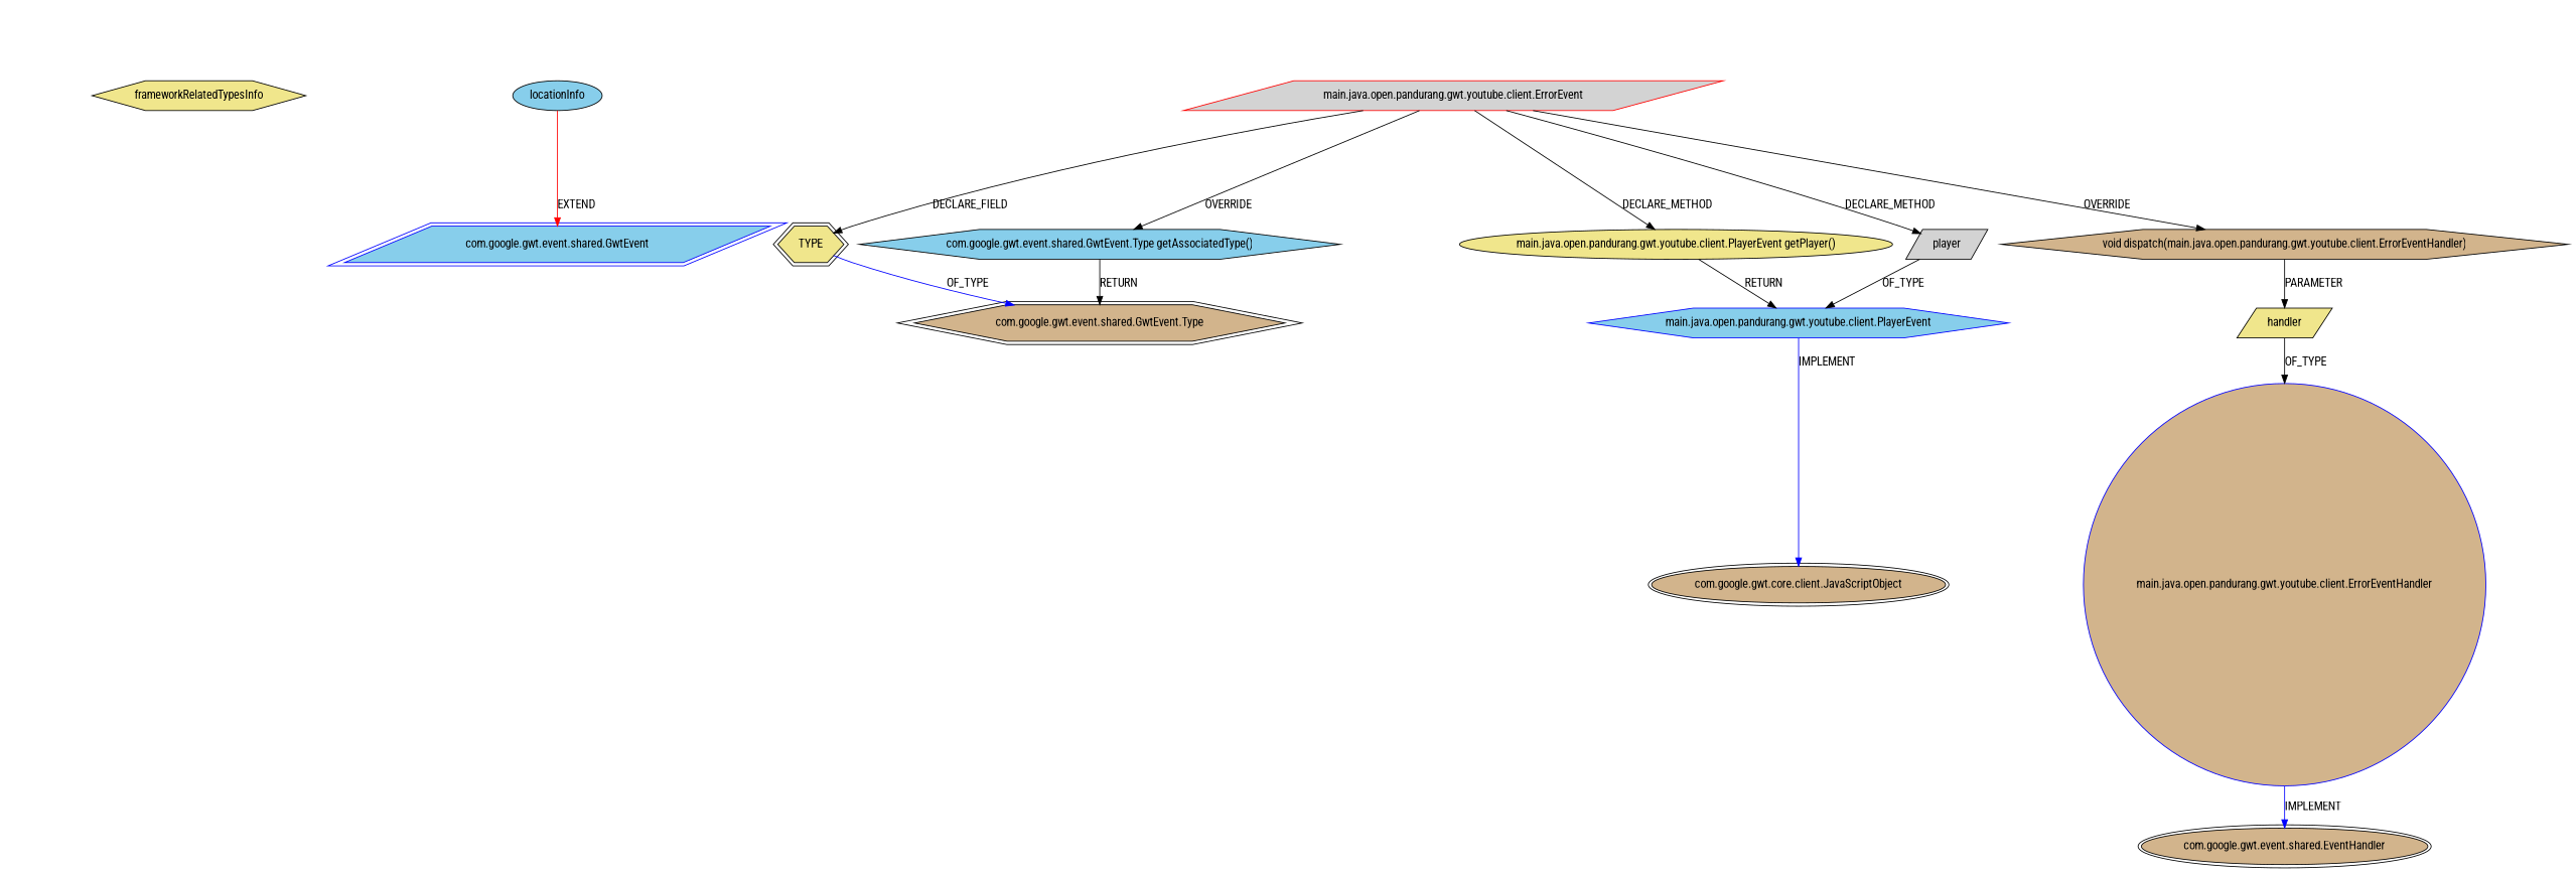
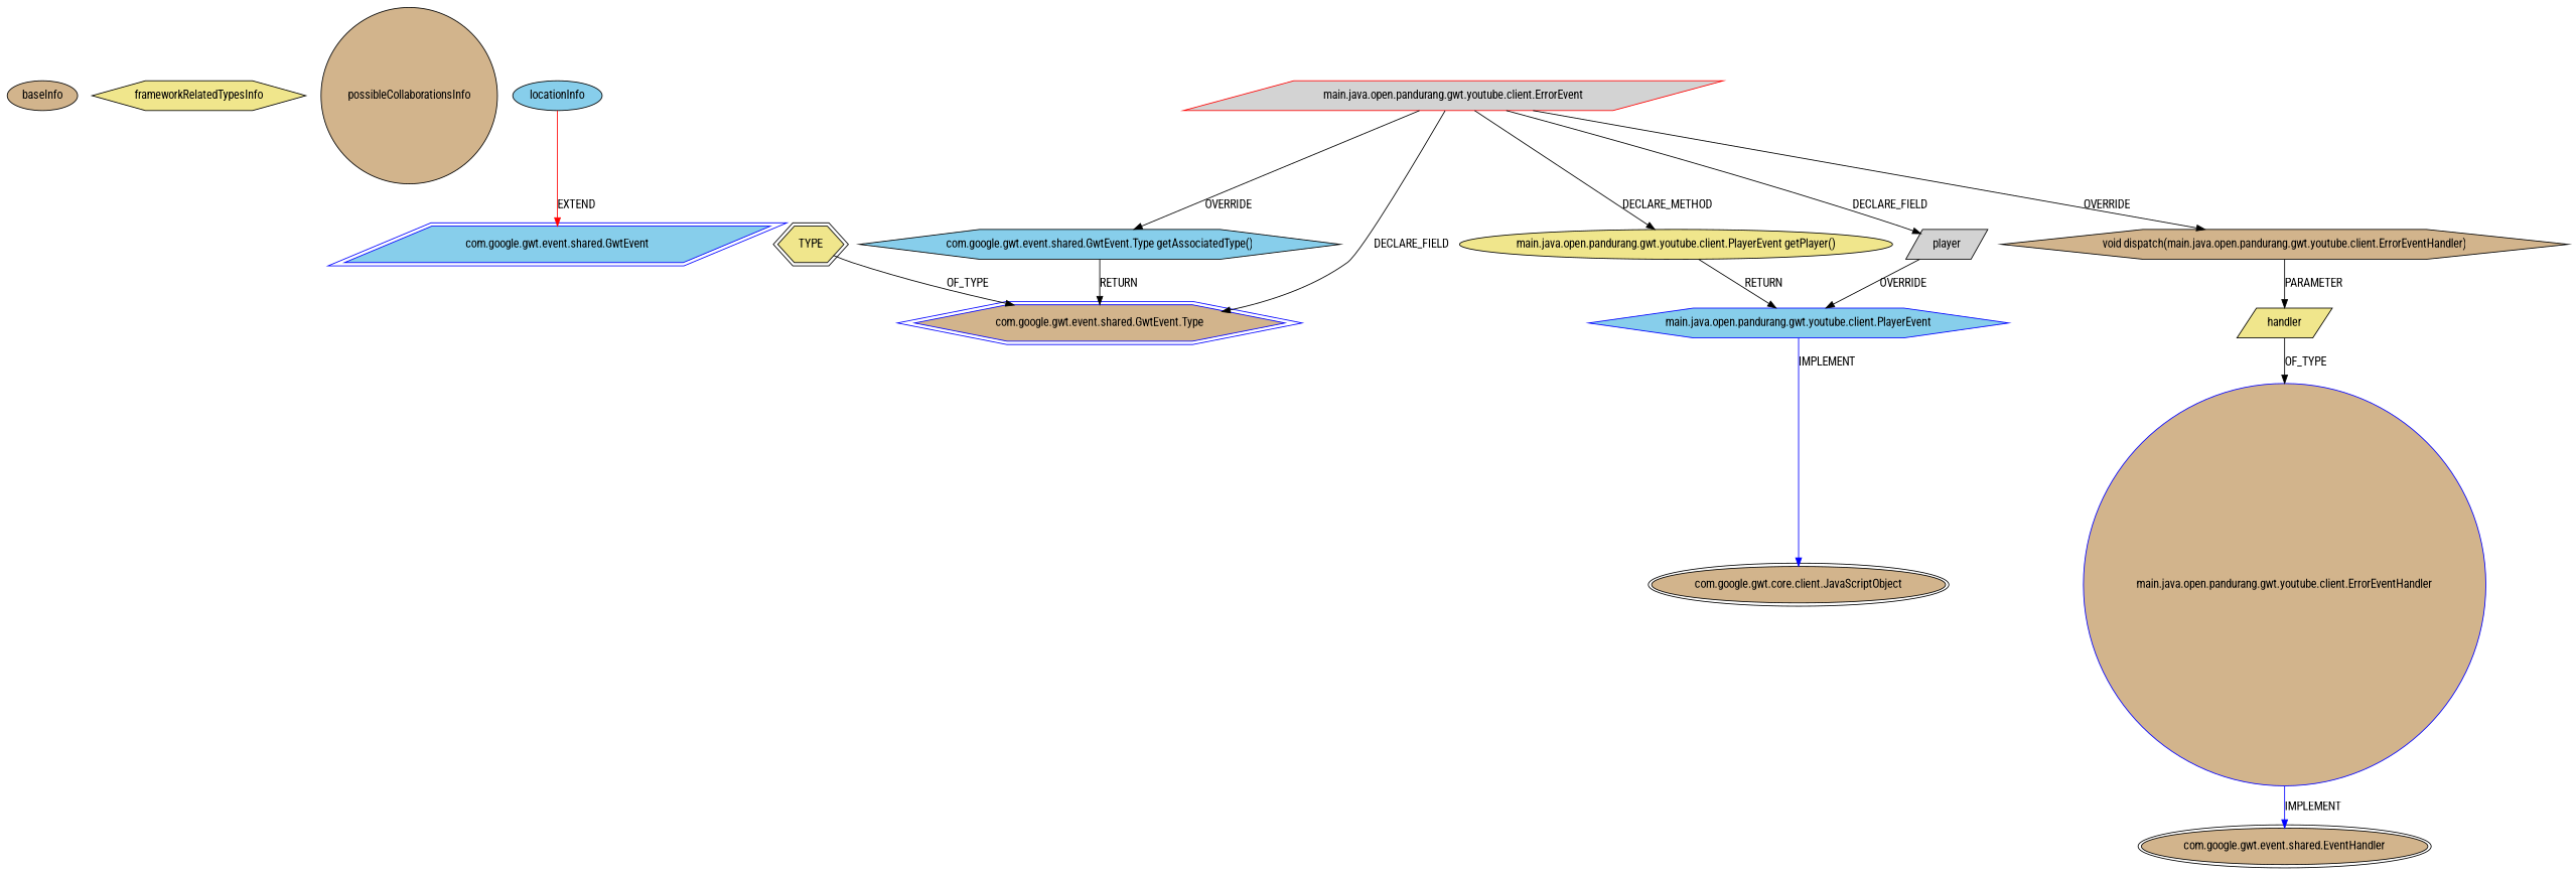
  digraph {
    fontname="Roboto Condensed"
    node [fillcolor=tan fontname="Roboto Condensed" shape=hexagon style=filled isFrameworkType=false]
    edge [fontname="Roboto Condensed"]
+   baseInfo [category=extension_graph graphId=4256 isAnonymous=false possibleRelation=true shape=ellipse isFrameworkType=""]
    frameworkRelatedTypesInfo [0="com.google.gwt.event.shared.GwtEvent" fillcolor=khaki isFrameworkType=""]
+   possibleCollaborationsInfo [0="4256~CLIENT_METHOD_DECLARATION-RETURN_TYPE-FIELD_DECLARATION-~com.google.gwt.event.shared.GwtEvent ~com.google.gwt.core.client.JavaScriptObject ~false~false" 1="4256~OVERRIDING_METHOD_DECLARATION-PARAMETER_DECLARATION-~com.google.gwt.event.shared.GwtEvent ~com.google.gwt.event.shared.EventHandler ~false~false" shape=circle isFrameworkType=""]
    locationInfo [contextSignature=ErrorEvent filePath="/pandurangpatil-gwt-youtube/gwt-youtube-master/gwt-youtube-player/src/main/java/open/pandurang/gwt/youtube/client/ErrorEvent.java" fillcolor=skyblue graphId=4256 projectName="pandurangpatil-gwt-youtube" shape=ellipse isFrameworkType=""]
    n5 [color=blue fillcolor=skyblue isFrameworkType=true label="com.google.gwt.event.shared.GwtEvent" peripheries=2 shape=parallelogram vertexType=FRAMEWORK_CLASS_TYPE]
    n6 [color=red fillcolor=lightgrey label="main.java.open.pandurang.gwt.youtube.client.ErrorEvent" shape=parallelogram vertexType=ROOT_CLIENT_CLASS_DECLARATION]
    n7 [fillcolor=khaki isFrameworkType=true label=TYPE peripheries=2 vertexType=FIELD_DECLARATION]
    n8 [fillcolor=lightgrey label=player shape=parallelogram vertexType=FIELD_DECLARATION]
    n9 [fillcolor=skyblue label="com.google.gwt.event.shared.GwtEvent.Type getAssociatedType()" vertexType=OVERRIDING_METHOD_DECLARATION]
    n10 [label="void dispatch(main.java.open.pandurang.gwt.youtube.client.ErrorEventHandler)" vertexType=OVERRIDING_METHOD_DECLARATION]
    n11 [fillcolor=khaki label="main.java.open.pandurang.gwt.youtube.client.PlayerEvent getPlayer()" shape=ellipse vertexType=CLIENT_METHOD_DECLARATION]
-   n12 [isFrameworkType=true label="com.google.gwt.event.shared.GwtEvent.Type" peripheries=2 vertexType=FRAMEWORK_CLASS_TYPE]
+   n12 [isFrameworkType=true label="com.google.gwt.event.shared.GwtEvent.Type" peripheries=2 vertexType=FRAMEWORK_CLASS_TYPE color=blue]
    n13 [color=blue fillcolor=skyblue label="main.java.open.pandurang.gwt.youtube.client.PlayerEvent" vertexType=REFERENCE_CLIENT_CLASS_DECLARATION]
    n14 [fillcolor=khaki label=handler shape=parallelogram vertexType=PARAMETER_DECLARATION]
    n15 [isFrameworkType=true label="com.google.gwt.core.client.JavaScriptObject" peripheries=2 shape=ellipse vertexType=FRAMEWORK_CLASS_TYPE]
    n16 [color=blue label="main.java.open.pandurang.gwt.youtube.client.ErrorEventHandler" shape=circle vertexType=REFERENCE_CLIENT_CLASS_DECLARATION]
    n17 [isFrameworkType=true label="com.google.gwt.event.shared.EventHandler" peripheries=2 shape=ellipse vertexType=FRAMEWORK_INTERFACE_TYPE]
    locationInfo -> n5 [color=red label=EXTEND]
-   n6 -> n7 [label=DECLARE_FIELD]
-   n6 -> n8 [label=DECLARE_METHOD]
+   n6 -> n12 [label=DECLARE_FIELD]
+   n6 -> n8 [label=DECLARE_FIELD]
    n6 -> n9 [label=OVERRIDE]
    n6 -> n10 [label=OVERRIDE]
    n6 -> n11 [label=DECLARE_METHOD]
-   n7 -> n12 [label=OF_TYPE color=blue]
-   n8 -> n13 [label=OF_TYPE]
+   n7 -> n12 [label=OF_TYPE]
+   n8 -> n13 [label=OVERRIDE]
    n9 -> n12 [label=RETURN]
    n10 -> n14 [label=PARAMETER]
    n11 -> n13 [label=RETURN]
    n13 -> n15 [color=blue label=IMPLEMENT]
    n14 -> n16 [label=OF_TYPE]
    n16 -> n17 [color=blue label=IMPLEMENT]
  }
